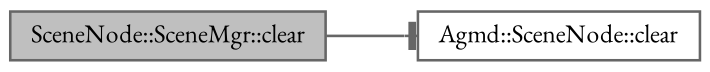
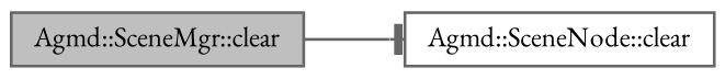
  digraph {
    rankdir=LR
    fontname="EB Garamond"
    node [color=gray40 fontname="EB Garamond" fontsize=10 shape=record style=filled]
-   n1 [fillcolor=grey75 fontcolor=black height=0.2 label="SceneNode::SceneMgr::clear" width=0.4]
+   n1 [fillcolor=grey75 fontcolor=black height=0.2 label="Agmd::SceneMgr::clear" width=0.4]
    n2 [fillcolor=white height=0.2 label="Agmd::SceneNode::clear" width=0.4]
    n1 -> n2 [color=gray40 fontname="EB Garamond" fontsize=10 labelfontname=Helvetica labelfontsize=10 style=solid arrowhead=tee]
  }
